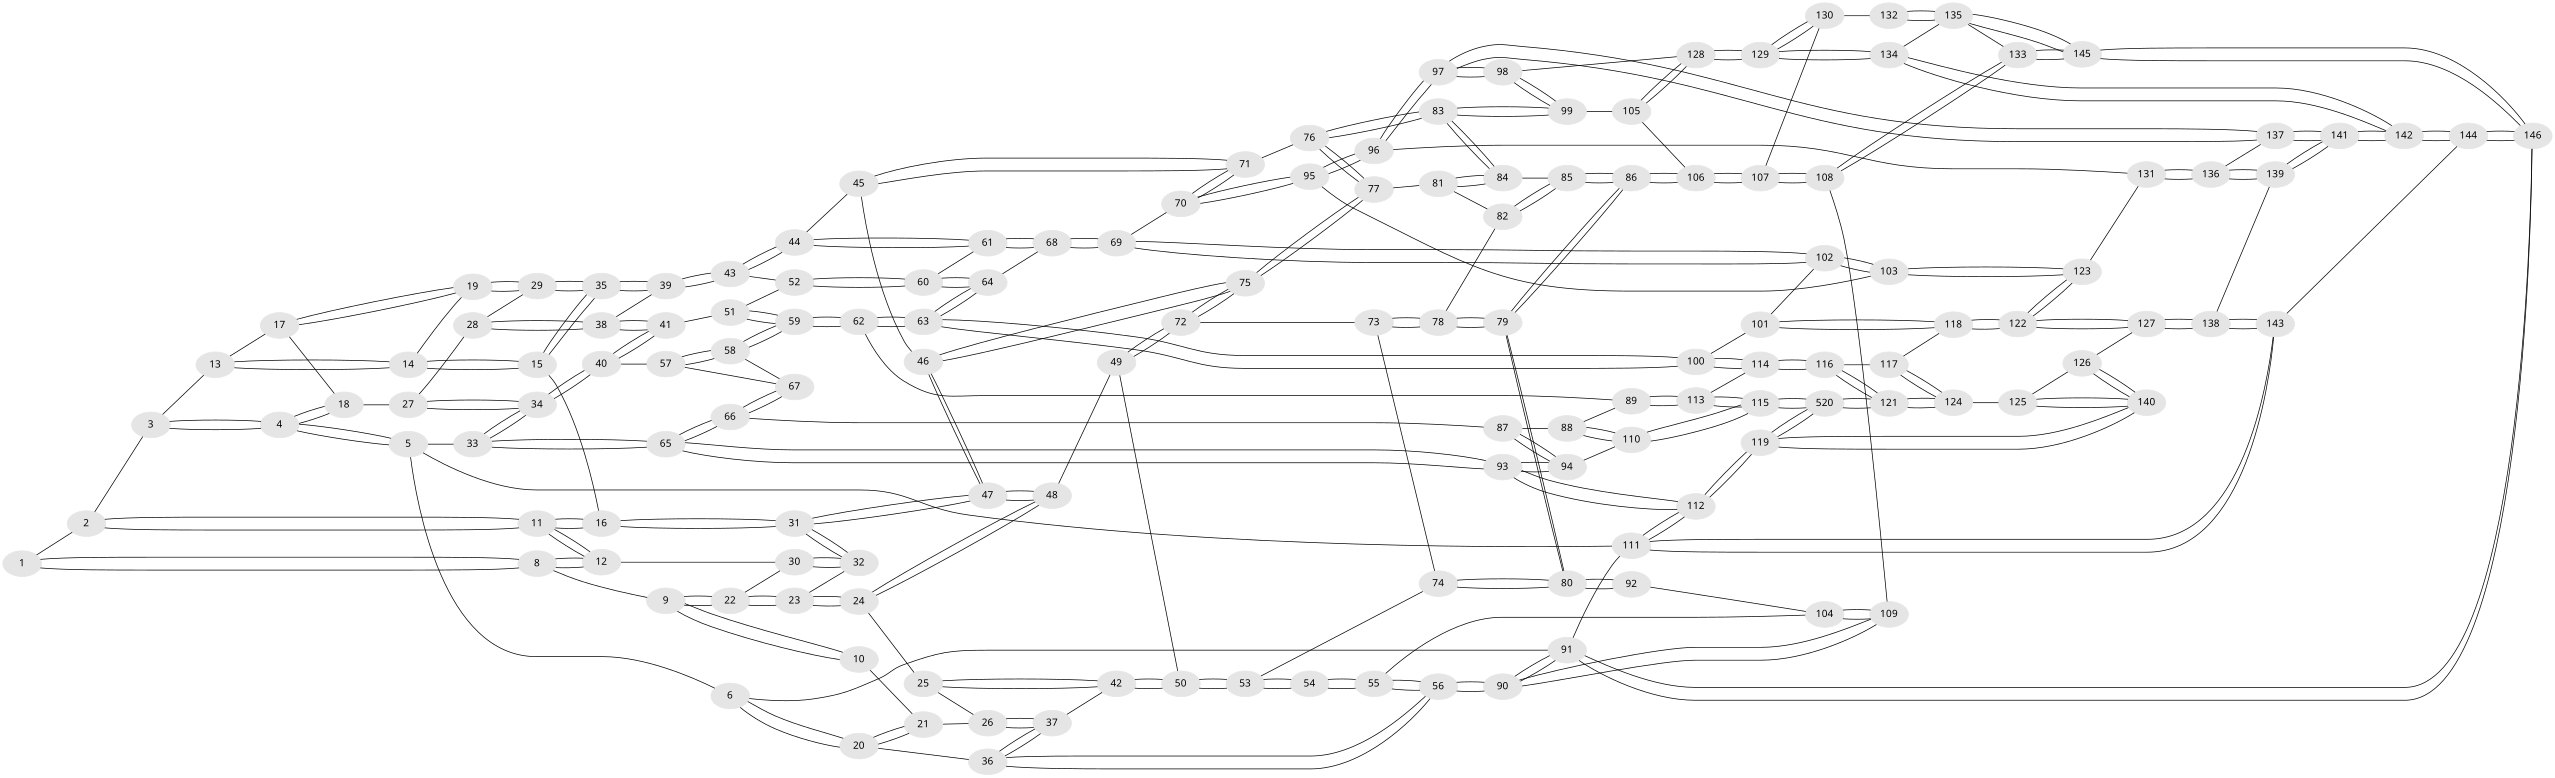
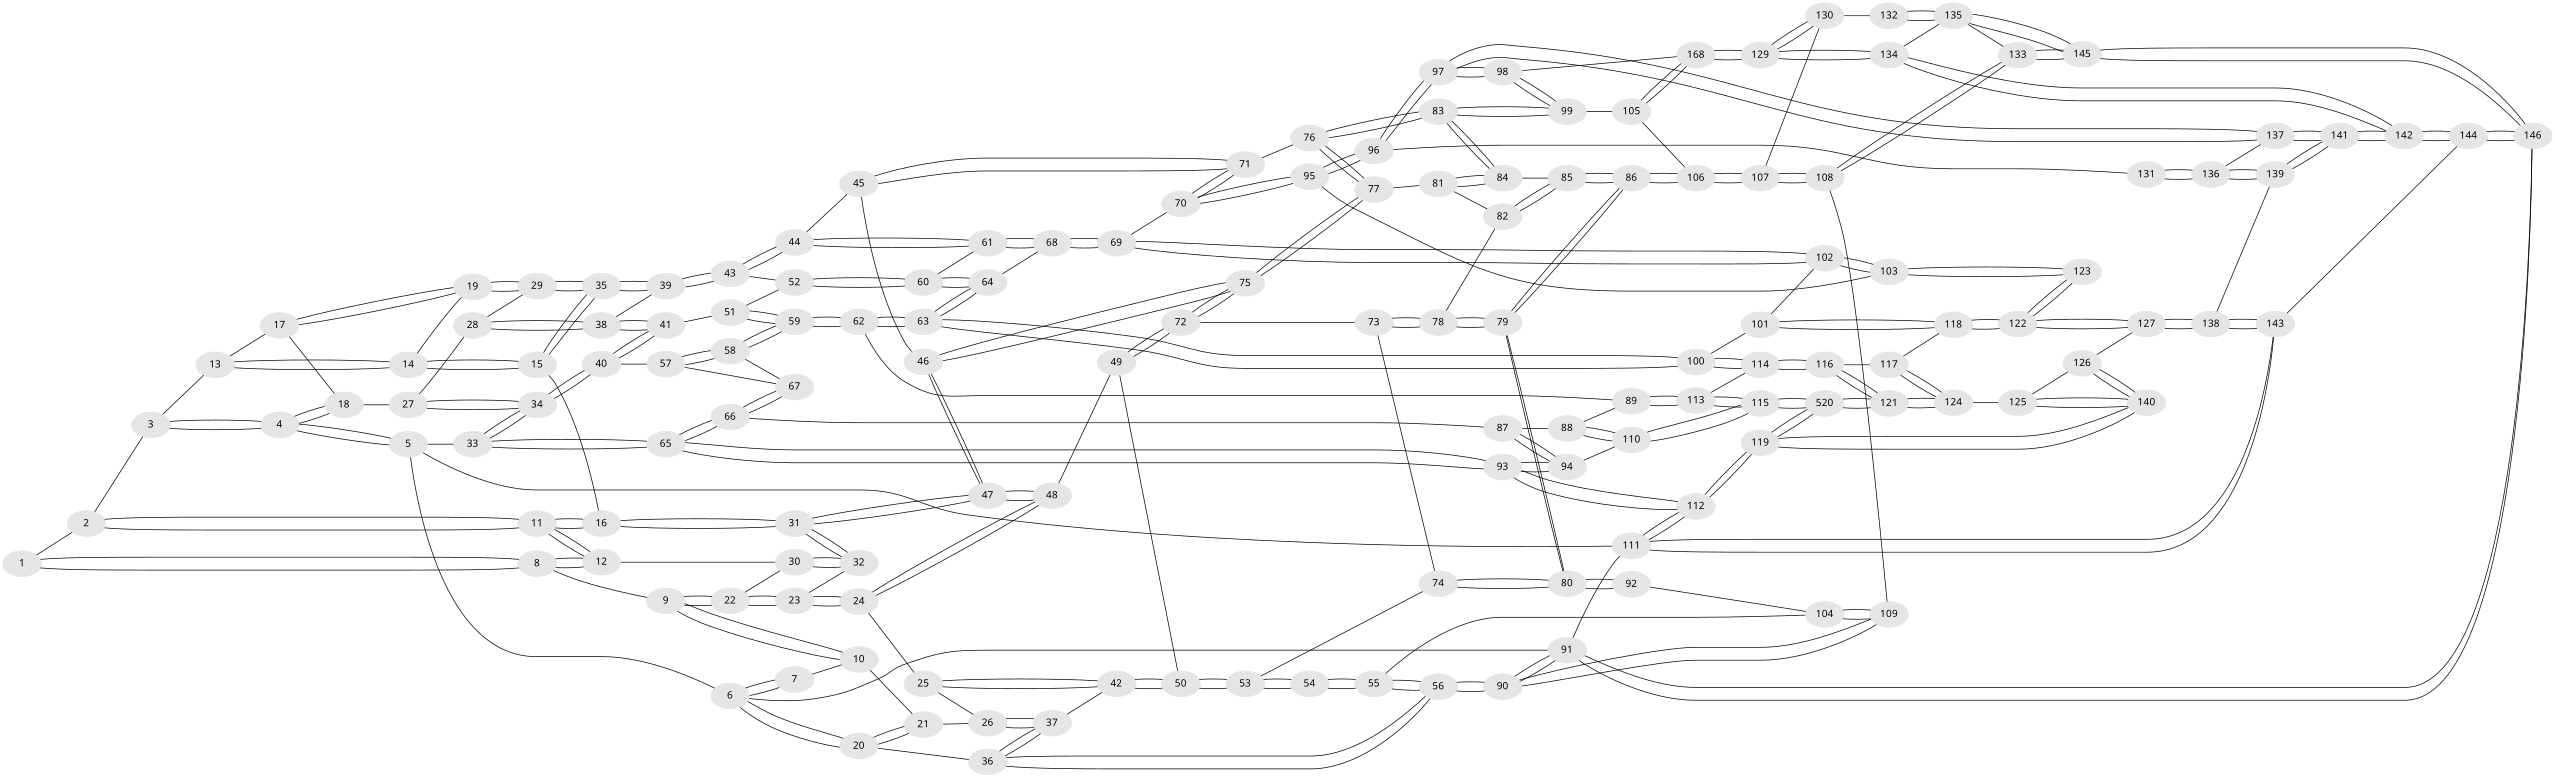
  graph {
    fontname="Noto Sans"
    rankdir=LR
    node [color=gray90 fontname="Noto Sans" style=filled]
    edge [fontname="Noto Sans"]
    1
    2
    8
    3
    11
    9
    12
    4
    13
    16
    5
    18
    14
    17
    6
    33
    111
    27
+   7
    20
    91
    34
    65
    112
    143
    10
    21
    36
    146
    22
    30
    23
    26
    31
    32
    15
    19
    35
    29
    39
    47
    28
    37
    56
    24
    25
    48
    42
    49
    50
    38
    40
    41
    66
    93
    57
    43
    90
    51
    44
    52
    58
    67
    59
    53
    45
    61
    60
    46
    71
    68
    75
    76
    77
    72
    73
    54
    74
    62
    64
    55
    80
    104
    92
    109
    63
    89
    69
    100
    113
    101
    114
    87
    94
    88
    70
    102
    95
    103
    96
    83
    78
    79
    82
    81
    84
    99
    86
    85
    106
    105
    107
    110
    115
    119
    97
    131
    123
    98
    137
    136
-   128
+   128 [label=168]
    141
    129
    118
    116
    122
    108
    130
    133
    132
    145
    n133 [label=520]
    144
    140
    117
    121
    124
    125
    127
    138
    126
    139
    134
    135
    142
    1 -- 2
    1 -- 8
    1 -- 8
    2 -- 3
    2 -- 11
    2 -- 11
    8 -- 9
    8 -- 12
    8 -- 12
    3 -- 4
    3 -- 4
    3 -- 13
    11 -- 12
    11 -- 12
    11 -- 16
    11 -- 16
    9 -- 10
    9 -- 10
    9 -- 22
    9 -- 22
    12 -- 30
    4 -- 5
    4 -- 5
    4 -- 18
    4 -- 18
    13 -- 14
    13 -- 14
    13 -- 17
    16 -- 31
    16 -- 31
    5 -- 6
    5 -- 33
    5 -- 111
    18 -- 27
    14 -- 15
    14 -- 15
    14 -- 19
    17 -- 18
    17 -- 19
    17 -- 19
+   6 -- 7
+   6 -- 7
    6 -- 20
    6 -- 20
    6 -- 91
    33 -- 34
    33 -- 34
    33 -- 65
    33 -- 65
    111 -- 112
    111 -- 112
    111 -- 143
    111 -- 143
    27 -- 34
    27 -- 34
    27 -- 28
+   7 -- 10
    20 -- 21
    20 -- 21
    20 -- 36
    91 -- 111
    91 -- 146
    91 -- 146
    34 -- 40
    34 -- 40
    65 -- 66
    65 -- 66
    65 -- 93
    65 -- 93
    112 -- 119
    112 -- 119
    143 -- 144
    10 -- 21
    21 -- 26
    36 -- 37
    36 -- 37
    36 -- 56
    36 -- 56
    22 -- 30
    22 -- 23
    22 -- 23
    30 -- 32
    30 -- 32
    23 -- 32
    23 -- 24
    23 -- 24
    26 -- 37
    26 -- 37
    31 -- 32
    31 -- 32
    31 -- 47
    31 -- 47
    15 -- 16
    15 -- 35
    15 -- 35
    19 -- 29
    19 -- 29
    35 -- 39
    35 -- 39
    29 -- 35
    29 -- 35
    39 -- 43
    39 -- 43
    47 -- 48
    47 -- 48
    28 -- 29
    28 -- 38
    28 -- 38
    37 -- 42
    56 -- 90
    56 -- 90
    24 -- 25
    24 -- 48
    24 -- 48
    25 -- 26
    25 -- 42
    25 -- 42
    48 -- 49
    42 -- 50
    42 -- 50
    49 -- 50
    49 -- 72
    49 -- 72
    50 -- 53
    50 -- 53
    38 -- 39
    38 -- 41
    38 -- 41
    40 -- 41
    40 -- 41
    40 -- 57
    41 -- 51
    66 -- 67
    66 -- 67
    66 -- 87
    93 -- 112
    93 -- 112
    93 -- 94
    93 -- 94
    57 -- 58
    57 -- 58
    57 -- 67
    43 -- 44
    43 -- 44
    43 -- 52
    90 -- 91
    90 -- 91
    90 -- 109
    90 -- 109
    51 -- 52
    51 -- 59
    51 -- 59
    44 -- 45
    44 -- 61
    44 -- 61
    52 -- 60
    52 -- 60
    58 -- 67
    58 -- 59
    58 -- 59
    59 -- 62
    59 -- 62
    53 -- 54
    53 -- 54
    53 -- 74
    45 -- 46
    45 -- 71
    45 -- 71
    61 -- 68
    61 -- 68
    60 -- 61
    60 -- 64
    60 -- 64
    46 -- 47
    46 -- 47
    46 -- 75
    46 -- 75
    71 -- 76
    68 -- 69
    68 -- 69
    75 -- 77
    75 -- 77
    76 -- 77
    76 -- 77
    76 -- 83
    76 -- 83
    77 -- 81
    72 -- 75
    72 -- 75
    72 -- 73
    73 -- 74
    73 -- 78
    73 -- 78
    54 -- 55
    54 -- 55
    74 -- 80
    74 -- 80
    62 -- 63
    62 -- 63
    62 -- 89
    64 -- 68
    55 -- 56
    55 -- 56
    55 -- 104
    80 -- 92
    80 -- 92
    104 -- 109
    104 -- 109
    92 -- 104
    63 -- 64
    63 -- 64
    63 -- 100
    63 -- 100
    89 -- 113
    89 -- 113
    69 -- 70
    69 -- 102
    69 -- 102
    100 -- 101
    100 -- 114
    100 -- 114
    113 -- 114
    113 -- 115
    113 -- 115
    101 -- 102
    101 -- 118
    101 -- 118
    114 -- 116
    114 -- 116
    87 -- 94
    87 -- 94
    87 -- 88
    94 -- 110
    88 -- 89
    88 -- 110
    88 -- 110
    70 -- 71
    70 -- 71
    70 -- 95
    70 -- 95
    102 -- 103
    102 -- 103
    95 -- 103
    95 -- 96
    95 -- 96
    103 -- 123
    103 -- 123
    96 -- 97
    96 -- 97
    96 -- 131
    83 -- 84
    83 -- 84
    83 -- 99
    83 -- 99
    78 -- 79
    78 -- 79
    78 -- 82
    79 -- 80
    79 -- 80
    79 -- 86
    79 -- 86
    82 -- 85
    82 -- 85
    81 -- 82
    81 -- 84
    81 -- 84
    84 -- 85
    99 -- 105
    86 -- 106
    86 -- 106
    85 -- 86
    85 -- 86
    106 -- 107
    106 -- 107
    105 -- 106
    105 -- 128
    105 -- 128
    107 -- 108
    107 -- 108
    107 -- 130
    110 -- 115
    110 -- 115
    115 -- n133
    115 -- n133
    119 -- n133
    119 -- n133
    119 -- 140
    119 -- 140
    97 -- 98
    97 -- 98
    97 -- 137
    97 -- 137
    131 -- 136
    131 -- 136
-   123 -- 131
    98 -- 99
    98 -- 99
    98 -- 128
    137 -- 141
    137 -- 141
    136 -- 137
    136 -- 139
    136 -- 139
    128 -- 129
    128 -- 129
    141 -- 142
    141 -- 142
    129 -- 130
    129 -- 130
    129 -- 134
    129 -- 134
    118 -- 122
    118 -- 122
    116 -- 117
    116 -- 121
    116 -- 121
    122 -- 123
    122 -- 123
    122 -- 127
    122 -- 127
    108 -- 109
    108 -- 133
    108 -- 133
    130 -- 132
    133 -- 145
    133 -- 145
    132 -- 135
    132 -- 135
    145 -- 146
    145 -- 146
    n133 -- 121
    n133 -- 121
    144 -- 146
    144 -- 146
    117 -- 118
    117 -- 124
    117 -- 124
    121 -- 124
    121 -- 124
    124 -- 125
    125 -- 140
    125 -- 140
    125 -- 126
    127 -- 138
    127 -- 138
    138 -- 143
    138 -- 143
    138 -- 139
    126 -- 140
    126 -- 140
    126 -- 127
    139 -- 141
    139 -- 141
    134 -- 135
    134 -- 142
    134 -- 142
    135 -- 133
    135 -- 145
    135 -- 145
    142 -- 144
    142 -- 144
  }
